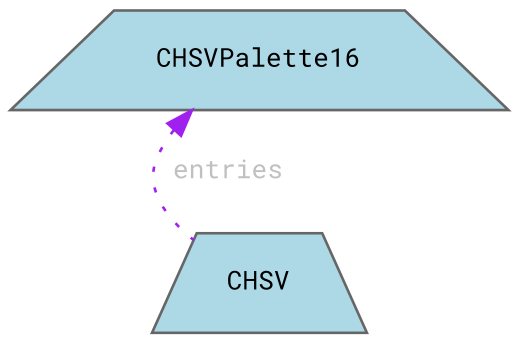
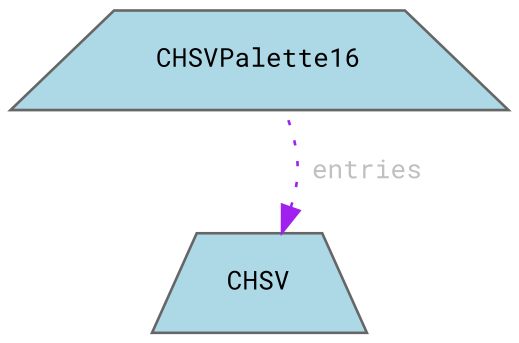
  digraph {
    fontname="Roboto Mono"
    node [color=gray40 fillcolor=lightblue fontname="Roboto Mono" fontsize=10 shape=trapezium style=filled]
    n1 [fontcolor=black height=0.2 label=CHSVPalette16 width=0.4]
    n2 [height=0.2 label=CHSV width=0.4]
-   n1 -> n2 [color=purple dir=back fontcolor=grey fontname="Roboto Mono" fontsize=10 label=" entries" labelfontname=Helvetica labelfontsize=10 style=dotted]
+   n2 -> n1 [color=purple dir=back fontcolor=grey fontname="Roboto Mono" fontsize=10 label=" entries" labelfontname=Helvetica labelfontsize=10 style=dotted]
  }
